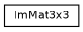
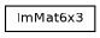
  digraph {
    rankdir=LR
-   n1 [color=black fillcolor=white fontname=Helvetica fontsize=10 height=0.2 label=ImMat3x3 shape=record style=filled width=0.4]
+   n1 [color=black fillcolor=white fontname=Helvetica fontsize=10 height=0.2 label=ImMat6x3 shape=record style=filled width=0.4]
  }
